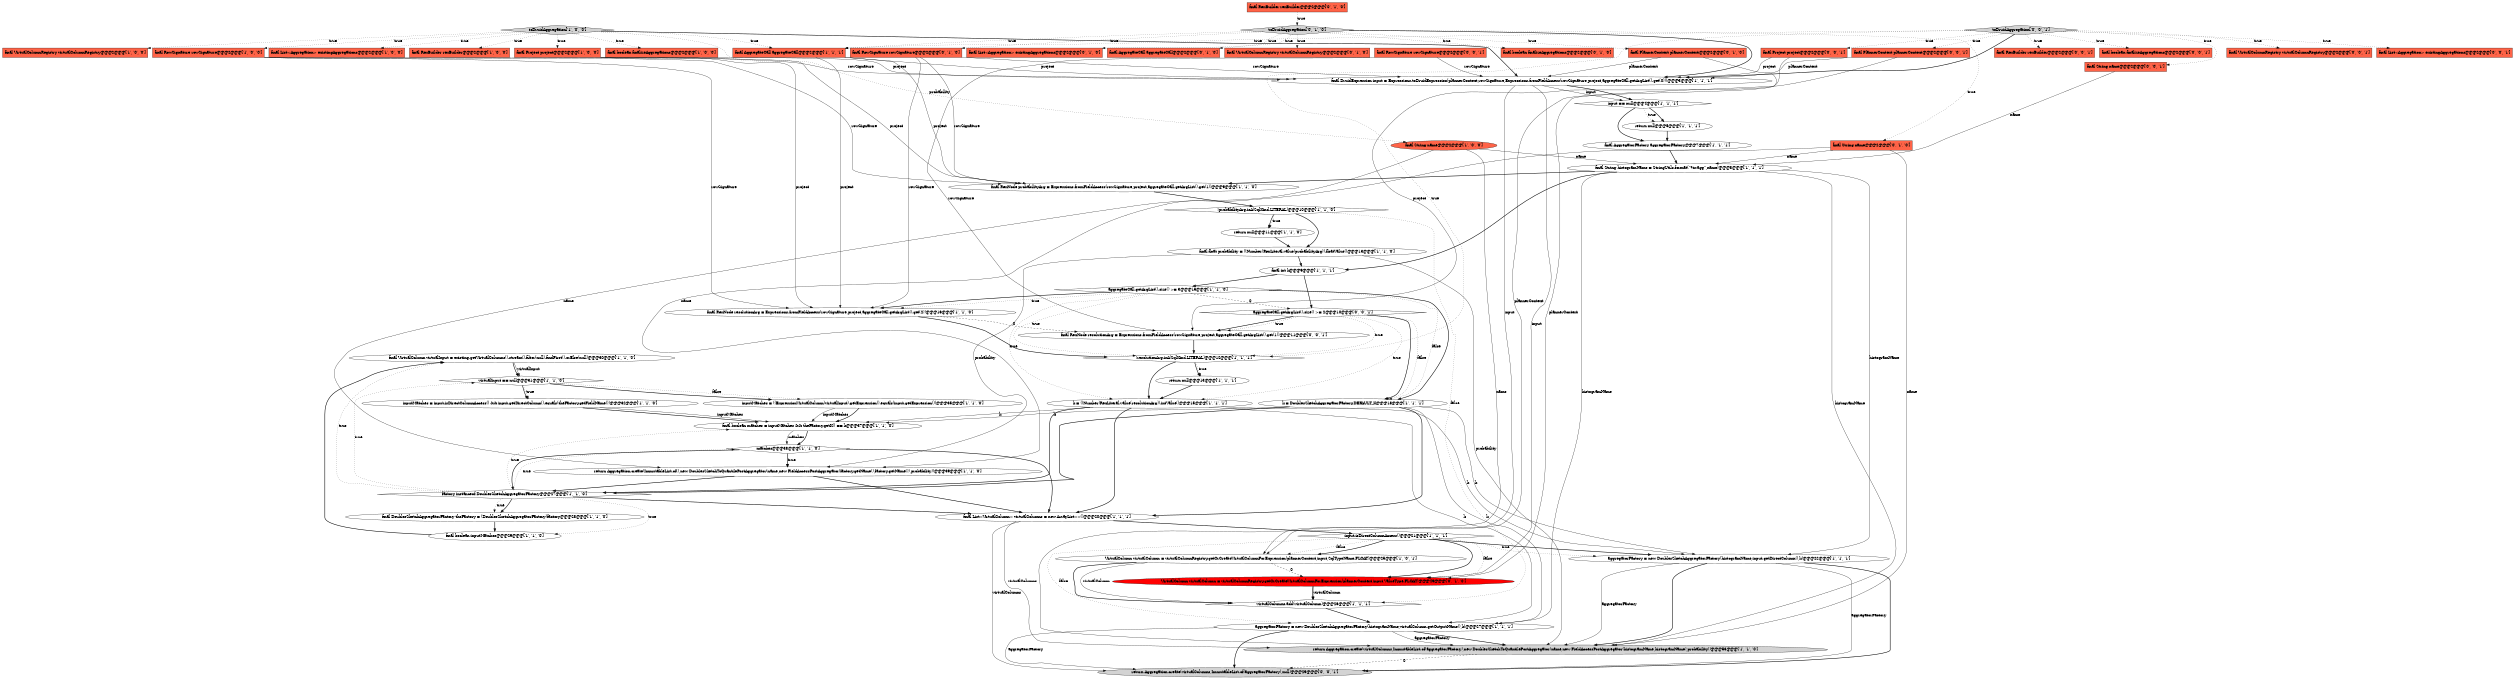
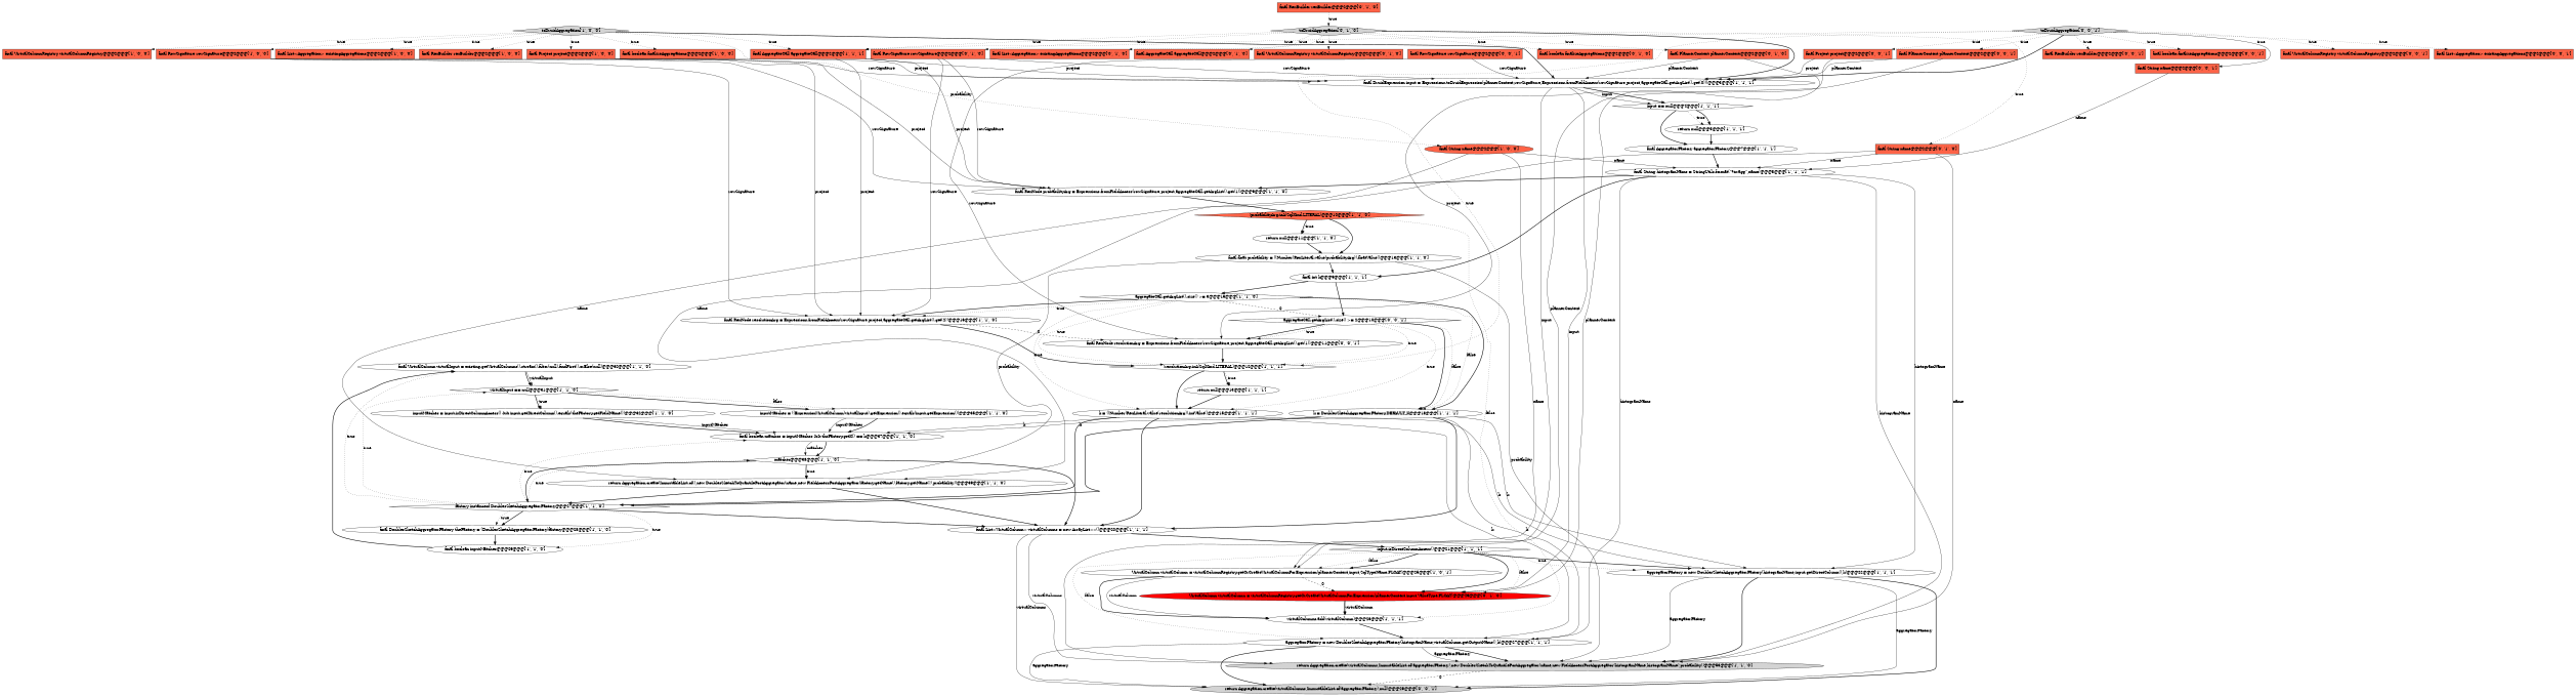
  digraph {
    node [fillcolor=white shape=ellipse style=filled]
    edge [style=bold]
    n1 [label="final VirtualColumn virtualInput = existing.getVirtualColumns().stream().filter(null).findFirst().orElse(null)@@@30@@@['1', '1', '0']"]
    n2 [label="virtualInput == null@@@31@@@['1', '1', '0']" shape=diamond]
    n3 [label="inputMatches = input.isDirectColumnAccess() && input.getDirectColumn().equals(theFactory.getFieldName())@@@32@@@['1', '1', '0']"]
    n4 [label="inputMatches = ((ExpressionVirtualColumn)virtualInput).getExpression().equals(input.getExpression())@@@35@@@['1', '1', '0']"]
    n5 [label="aggregatorFactory = new DoublesSketchAggregatorFactory(histogramName,input.getDirectColumn(),k)@@@22@@@['1', '1', '1']"]
    n6 [fillcolor=lightgray label="return Aggregation.create(virtualColumns,ImmutableList.of(aggregatorFactory),new DoublesSketchToQuantilePostAggregator(name,new FieldAccessPostAggregator(histogramName,histogramName),probability))@@@53@@@['1', '1', '0']"]
    n7 [fillcolor=lightgray label="return Aggregation.create(virtualColumns,ImmutableList.of(aggregatorFactory),null)@@@29@@@['0', '0', '1']"]
    n8 [label="final String histogramName = StringUtils.format(\"%s:agg\",name)@@@8@@@['1', '1', '1']"]
    n9 [label="final int k@@@9@@@['1', '1', '1']"]
    n10 [label="aggregatorFactory = new DoublesSketchAggregatorFactory(histogramName,virtualColumn.getOutputName(),k)@@@27@@@['1', '1', '1']"]
    n11 [label="final RexNode probabilityArg = Expressions.fromFieldAccess(rowSignature,project,aggregateCall.getArgList().get(1))@@@9@@@['1', '1', '0']"]
    n12 [label="aggregateCall.getArgList().size() >= 2@@@10@@@['0', '0', '1']" shape=diamond]
    n13 [label="aggregateCall.getArgList().size() >= 3@@@15@@@['1', '1', '0']" shape=diamond]
-   n14 [label="!probabilityArg.isA(SqlKind.LITERAL)@@@10@@@['1', '1', '0']" shape=diamond]
+   n14 [fillcolor=tomato label="!probabilityArg.isA(SqlKind.LITERAL)@@@10@@@['1', '1', '0']" shape=diamond]
    n15 [label="final float probability = ((Number)RexLiteral.value(probabilityArg)).floatValue()@@@13@@@['1', '1', '0']"]
    n16 [label="return Aggregation.create(ImmutableList.of(),new DoublesSketchToQuantilePostAggregator(name,new FieldAccessPostAggregator(factory.getName(),factory.getName()),probability))@@@39@@@['1', '1', '0']"]
    n17 [label="final List<VirtualColumn> virtualColumns = new ArrayList<>()@@@20@@@['1', '1', '1']"]
    n18 [label="factory instanceof DoublesSketchAggregatorFactory@@@27@@@['1', '1', '0']" shape=diamond]
    n19 [fillcolor=tomato label="final RexBuilder rexBuilder@@@2@@@['0', '1', '0']" shape=box]
    n20 [fillcolor=lightgray label="toDruidAggregation['0', '1', '0']" shape=diamond]
    n21 [label="final boolean matches = inputMatches && theFactory.getK() == k@@@37@@@['1', '1', '0']"]
    n22 [label="matches@@@38@@@['1', '1', '0']" shape=diamond]
    n23 [fillcolor=lightgray label="toDruidAggregation['0', '0', '1']" shape=diamond]
    n24 [fillcolor=tomato label="final AggregateCall aggregateCall@@@2@@@['1', '1', '1']" shape=box]
    n25 [fillcolor=tomato label="final RexBuilder rexBuilder@@@2@@@['0', '0', '1']" shape=box]
    n26 [fillcolor=tomato label="final boolean finalizeAggregations@@@2@@@['0', '0', '1']" shape=box]
    n27 [fillcolor=tomato label="final String name@@@2@@@['0', '0', '1']" shape=box]
    n28 [fillcolor=tomato label="final Project project@@@2@@@['0', '0', '1']" shape=box]
    n29 [fillcolor=tomato label="final VirtualColumnRegistry virtualColumnRegistry@@@2@@@['0', '0', '1']" shape=box]
    n30 [fillcolor=tomato label="final PlannerContext plannerContext@@@2@@@['0', '0', '1']" shape=box]
    n31 [fillcolor=tomato label="final List<Aggregation> existingAggregations@@@2@@@['0', '0', '1']" shape=box]
    n32 [label="final DruidExpression input = Expressions.toDruidExpression(plannerContext,rowSignature,Expressions.fromFieldAccess(rowSignature,project,aggregateCall.getArgList().get(0)))@@@3@@@['1', '1', '1']"]
    n33 [label="!resolutionArg.isA(SqlKind.LITERAL)@@@12@@@['1', '1', '1']" shape=diamond]
    n34 [label="final RexNode resolutionArg = Expressions.fromFieldAccess(rowSignature,project,aggregateCall.getArgList().get(2))@@@16@@@['1', '1', '0']"]
    n35 [label="final RexNode resolutionArg = Expressions.fromFieldAccess(rowSignature,project,aggregateCall.getArgList().get(1))@@@11@@@['0', '0', '1']"]
    n36 [label="VirtualColumn virtualColumn = virtualColumnRegistry.getOrCreateVirtualColumnForExpression(plannerContext,input,SqlTypeName.FLOAT)@@@25@@@['1', '0', '1']"]
    n37 [fillcolor=red label="VirtualColumn virtualColumn = virtualColumnRegistry.getOrCreateVirtualColumnForExpression(plannerContext,input,ValueType.FLOAT)@@@49@@@['0', '1', '0']"]
    n38 [label="input == null@@@4@@@['1', '1', '1']" shape=diamond]
    n39 [fillcolor=tomato label="final RowSignature rowSignature@@@2@@@['0', '0', '1']" shape=box]
    n40 [fillcolor=tomato label="final boolean finalizeAggregations@@@2@@@['1', '0', '0']" shape=box]
    n41 [label="return null@@@11@@@['1', '1', '0']"]
    n42 [fillcolor=tomato label="final VirtualColumnRegistry virtualColumnRegistry@@@2@@@['1', '0', '0']" shape=box]
    n43 [label="final DoublesSketchAggregatorFactory theFactory = (DoublesSketchAggregatorFactory)factory@@@28@@@['1', '1', '0']"]
    n44 [label="final boolean inputMatches@@@29@@@['1', '1', '0']"]
-   n45 [label="virtualColumns.add(virtualColumn)@@@26@@@['1', '1', '1']" shape=diamond]
+   n45 [label="virtualColumns.add(virtualColumn)@@@26@@@['1', '1', '1']"]
    n46 [label="return null@@@13@@@['1', '1', '1']"]
    n47 [label="k = ((Number)RexLiteral.value(resolutionArg)).intValue()@@@15@@@['1', '1', '1']"]
    n48 [fillcolor=tomato label="final String name@@@2@@@['1', '0', '0']"]
    n49 [label="input.isDirectColumnAccess()@@@21@@@['1', '1', '1']" shape=diamond]
    n50 [fillcolor=tomato label="final PlannerContext plannerContext@@@2@@@['0', '1', '0']" shape=box]
    n51 [fillcolor=tomato label="final List<Aggregation> existingAggregations@@@2@@@['0', '1', '0']" shape=box]
    n52 [fillcolor=tomato label="final AggregateCall aggregateCall@@@2@@@['0', '1', '0']" shape=box]
    n53 [fillcolor=tomato label="final RowSignature rowSignature@@@2@@@['0', '1', '0']" shape=box]
    n54 [fillcolor=tomato label="final String name@@@2@@@['0', '1', '0']" shape=box]
    n55 [fillcolor=tomato label="final VirtualColumnRegistry virtualColumnRegistry@@@2@@@['0', '1', '0']" shape=box]
    n56 [fillcolor=tomato label="final boolean finalizeAggregations@@@2@@@['0', '1', '0']" shape=box]
    n57 [label="final AggregatorFactory aggregatorFactory@@@7@@@['1', '1', '1']"]
    n58 [fillcolor=tomato label="final Project project@@@2@@@['1', '0', '0']" shape=box]
    n59 [label="k = DoublesSketchAggregatorFactory.DEFAULT_K@@@18@@@['1', '1', '1']"]
    n60 [label="return null@@@5@@@['1', '1', '1']"]
    n61 [fillcolor=tomato label="final List<Aggregation> existingAggregations@@@2@@@['1', '0', '0']" shape=box]
    n62 [fillcolor=lightgray label="toDruidAggregation['1', '0', '0']" shape=diamond]
    n63 [fillcolor=tomato label="final RexBuilder rexBuilder@@@2@@@['1', '0', '0']" shape=box]
    n64 [fillcolor=tomato label="final RowSignature rowSignature@@@2@@@['1', '0', '0']" shape=box]
    n1 -> n2 [label=virtualInput style=solid]
    n1 -> n2
    n2 -> n3 [label=true style=dotted]
    n2 -> n3
    n2 -> n4 [label=false style=dotted]
    n2 -> n4
    n3 -> n21
    n3 -> n21 [label=inputMatches style=solid]
    n4 -> n21 [label=inputMatches style=solid]
    n4 -> n21
    n5 -> n6 [label=aggregatorFactory style=solid]
    n5 -> n6
    n5 -> n7 [label=aggregatorFactory style=solid]
    n5 -> n7
    n6 -> n7 [label=0 style=dashed]
    n8 -> n5 [label=histogramName style=solid]
    n8 -> n6 [label=histogramName style=solid]
    n8 -> n9
    n8 -> n10 [label=histogramName style=solid]
    n8 -> n11
    n9 -> n12
    n9 -> n13
    n10 -> n6
    n10 -> n6 [label=aggregatorFactory style=solid]
    n10 -> n7 [label=aggregatorFactory style=solid]
    n10 -> n7
    n11 -> n14
    n12 -> n33 [label=true style=dotted]
    n12 -> n35
    n12 -> n35 [label=true style=dotted]
    n12 -> n47 [label=true style=dotted]
    n12 -> n59
    n12 -> n59 [label=false style=dotted]
    n13 -> n12 [label=0 style=dashed]
    n13 -> n33 [label=true style=dotted]
    n13 -> n34
    n13 -> n34 [label=true style=dotted]
    n13 -> n47 [label=true style=dotted]
    n13 -> n59 [label=false style=dotted]
    n13 -> n59
    n14 -> n15
    n14 -> n41 [label=true style=dotted]
    n14 -> n41
    n14 -> n45 [label=false style=dotted]
    n15 -> n6 [label=probability style=solid]
    n15 -> n9
    n15 -> n16 [label=probability style=solid]
    n16 -> n17
    n16 -> n18
    n17 -> n6 [label=virtualColumns style=solid]
    n17 -> n7 [label=virtualColumns style=solid]
    n17 -> n49
    n18 -> n1 [label=true style=dotted]
    n18 -> n2 [label=true style=dotted]
    n18 -> n17
    n18 -> n21 [label=true style=dotted]
    n18 -> n22 [label=true style=dotted]
    n18 -> n43
    n18 -> n43 [label=true style=dotted]
    n18 -> n44 [label=true style=dotted]
    n19 -> n20 [label=true style=dotted]
    n20 -> n24 [label=true style=dotted]
    n20 -> n32
    n20 -> n50 [label=true style=dotted]
    n20 -> n51 [label=true style=dotted]
    n20 -> n52 [label=true style=dotted]
    n20 -> n53 [label=true style=dotted]
    n20 -> n54 [label=true style=dotted]
    n20 -> n55 [label=true style=dotted]
    n20 -> n56 [label=true style=dotted]
    n21 -> n22 [label=matches style=solid]
    n21 -> n22
    n22 -> n16
    n22 -> n16 [label=true style=dotted]
    n22 -> n17
    n22 -> n18
    n23 -> n24 [label=true style=dotted]
    n23 -> n25 [label=true style=dotted]
    n23 -> n26 [label=true style=dotted]
-   n23 -> n27 [label=true style=dotted]
+   n23 -> n27 [label=true style=solid]
    n23 -> n28 [label=true style=dotted]
    n23 -> n29 [label=true style=dotted]
    n23 -> n30 [label=true style=dotted]
    n23 -> n31 [label=true style=dotted]
    n23 -> n32
    n23 -> n33 [label=true style=dotted]
    n24 -> n11 [label=project style=solid]
    n24 -> n32 [label=project style=solid]
    n24 -> n34 [label=project style=solid]
    n27 -> n8 [label=name style=solid]
    n28 -> n32 [label=project style=solid]
    n28 -> n35 [label=project style=solid]
    n30 -> n32 [label=plannerContext style=solid]
    n30 -> n36 [label=plannerContext style=solid]
    n32 -> n36 [label=input style=solid]
    n32 -> n37 [label=input style=solid]
    n32 -> n38
    n32 -> n38 [label=input style=solid]
    n33 -> n46
    n33 -> n46 [label=true style=dotted]
    n33 -> n47
    n34 -> n33
    n34 -> n35 [label=0 style=dashed]
    n35 -> n33
    n36 -> n37 [label=0 style=dashed]
    n36 -> n45
    n36 -> n45 [label=virtualColumn style=solid]
    n37 -> n45
    n37 -> n45 [label=virtualColumn style=solid]
    n38 -> n57
    n38 -> n60 [label=true style=dotted]
    n38 -> n60
    n39 -> n32 [label=rowSignature style=solid]
    n39 -> n35 [label=rowSignature style=solid]
    n41 -> n15
    n43 -> n44
    n44 -> n1
    n45 -> n10
    n46 -> n47
    n47 -> n5 [label=k style=solid]
    n47 -> n10 [label=k style=solid]
    n47 -> n17
    n47 -> n18
    n47 -> n21 [label=k style=solid]
    n48 -> n6 [label=name style=solid]
    n48 -> n8 [label=name style=solid]
    n48 -> n16 [label=name style=solid]
    n49 -> n5
    n49 -> n5 [label=true style=dotted]
    n49 -> n10 [label=false style=dotted]
    n49 -> n36
    n49 -> n36 [label=false style=dotted]
    n49 -> n37 [label=false style=dotted]
    n49 -> n37
    n50 -> n32 [label=plannerContext style=solid]
    n50 -> n37 [label=plannerContext style=solid]
    n53 -> n11 [label=rowSignature style=solid]
    n53 -> n32 [label=rowSignature style=solid]
    n53 -> n34 [label=rowSignature style=solid]
    n54 -> n6 [label=name style=solid]
    n54 -> n8 [label=name style=solid]
    n54 -> n16 [label=name style=solid]
    n57 -> n8
    n58 -> n11 [label=project style=solid]
    n58 -> n32 [label=project style=solid]
    n58 -> n34 [label=project style=solid]
    n59 -> n5 [label=k style=solid]
    n59 -> n10 [label=k style=solid]
    n59 -> n17
    n59 -> n18
    n59 -> n21 [label=k style=solid]
    n60 -> n57
    n62 -> n24 [label=true style=dotted]
    n62 -> n32
    n62 -> n40 [label=true style=dotted]
    n62 -> n42 [label=true style=dotted]
    n62 -> n48 [label=probability style=dotted]
    n62 -> n58 [label=true style=dotted]
    n62 -> n61 [label=true style=dotted]
    n62 -> n63 [label=true style=dotted]
    n62 -> n64 [label=true style=dotted]
    n64 -> n11 [label=rowSignature style=solid]
    n64 -> n32 [label=rowSignature style=solid]
    n64 -> n34 [label=rowSignature style=solid]
  }
